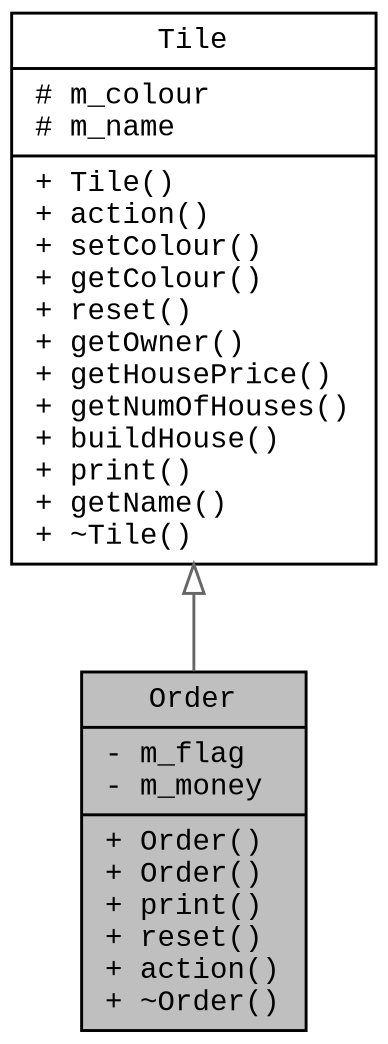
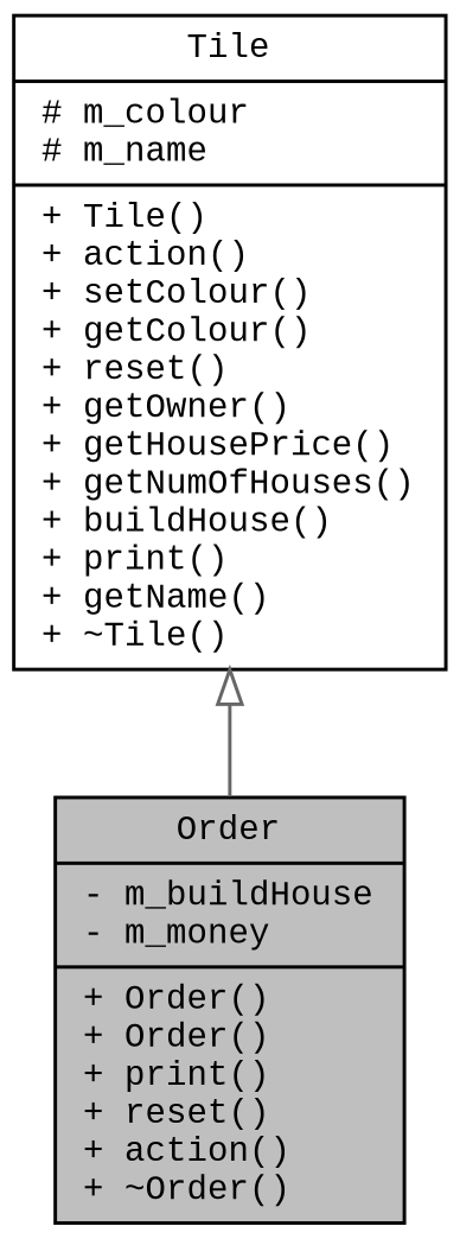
  digraph {
    fontname="Liberation Mono"
    node [color=black fontname="Liberation Mono" fontsize=10 shape=record style=filled]
-   n1 [fillcolor=grey75 fontcolor=black height=0.2 label="{Order\n|- m_flag\l- m_money\l|+ Order()\l+ Order()\l+ print()\l+ reset()\l+ action()\l+ ~Order()\l}" width=0.4]
+   n1 [fillcolor=grey75 fontcolor=black height=0.2 label="{Order\n|- m_buildHouse\l- m_money\l|+ Order()\l+ Order()\l+ print()\l+ reset()\l+ action()\l+ ~Order()\l}" width=0.4]
    n2 [fillcolor=white height=0.2 label="{Tile\n|# m_colour\l# m_name\l|+ Tile()\l+ action()\l+ setColour()\l+ getColour()\l+ reset()\l+ getOwner()\l+ getHousePrice()\l+ getNumOfHouses()\l+ buildHouse()\l+ print()\l+ getName()\l+ ~Tile()\l}" width=0.4]
    n2 -> n1 [arrowtail=onormal color=gray40 dir=back fontname="Liberation Mono" fontsize=10 labelfontname=FreeSans labelfontsize=10 style=solid]
  }
